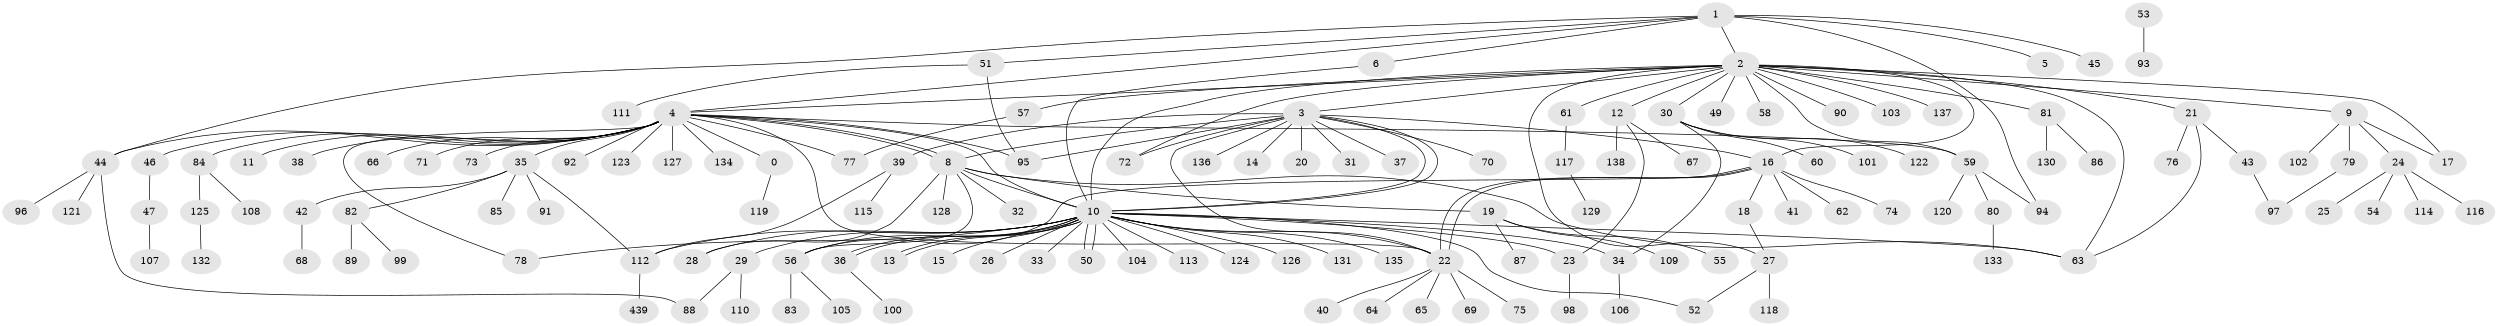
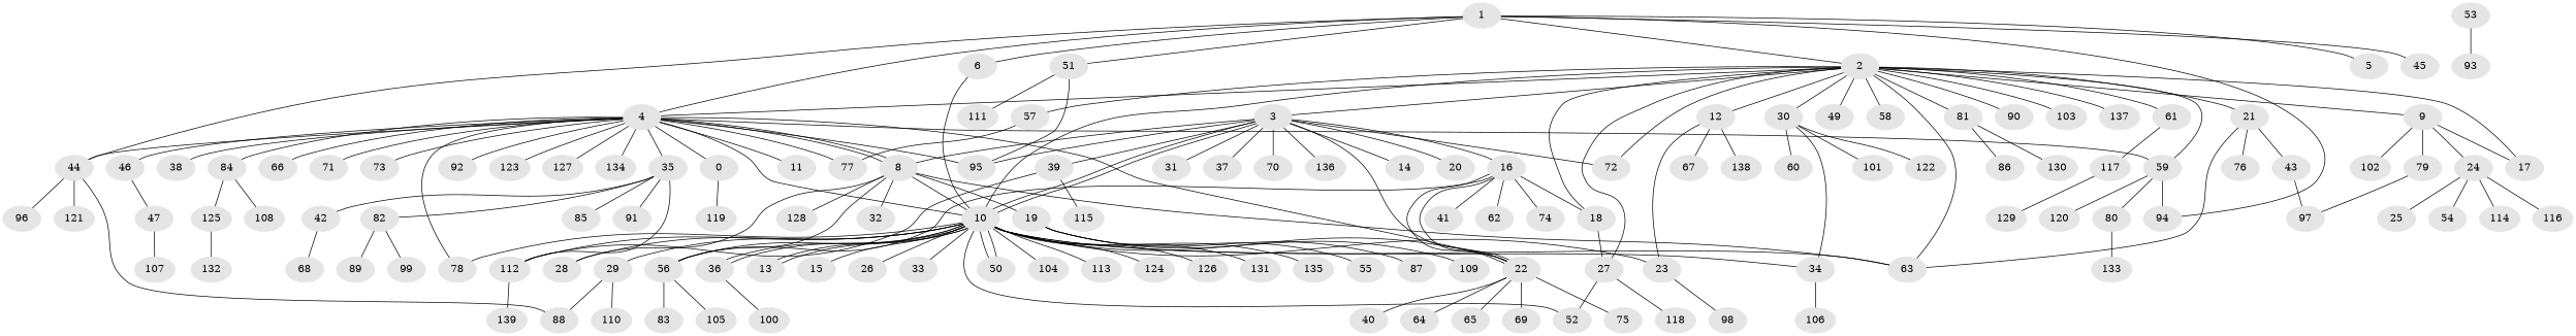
  graph {
    node [color=gray90 style=filled]
    1
    2
    4
    5
    6
    44
    45
    51
    94
    3
    9
    10
    12
    16
    17
    21
    27
    30
    49
    57
    58
    59
    61
    63
    72
    81
    90
    103
    137
    8
    22
    95
    n33 [label=0]
    11
    35
    38
    46
    66
    71
    73
    77
    78
    84
    92
    123
    127
    134
    88
    96
    121
    111
    14
    20
    31
    37
    39
    70
    136
    24
    79
    102
    28
    56
    13
    15
    23
    26
    29
    33
    34
    36
    50
    52
    104
    112
    113
    124
    126
    131
    135
    67
    138
    18
    41
    62
    74
    43
    76
    118
    60
    101
    122
    80
    120
    117
    86
    130
    19
    32
    128
    40
    64
    65
    69
    75
    115
    119
    42
    82
    85
    91
    47
    108
    125
    55
    87
    109
    83
    105
    25
    54
    114
    116
    97
    98
    110
    106
    100
-   139 [label=439]
+   139
    68
    89
    99
    53
    93
    107
    133
    129
    132
    1 -- 2
    1 -- 4
    1 -- 5
    1 -- 6
    1 -- 44
    1 -- 45
    1 -- 51
    1 -- 94
    2 -- 4
    2 -- 3
    2 -- 9
    2 -- 10
    2 -- 12
-   2 -- 16
+   2 -- 18
    2 -- 17
    2 -- 21
    2 -- 27
    2 -- 30
    2 -- 49
    2 -- 57
    2 -- 58
    2 -- 59
    2 -- 61
    2 -- 63
    2 -- 72
    2 -- 81
    2 -- 90
    2 -- 103
    2 -- 137
    4 -- 44
    4 -- 10
    4 -- 59
    4 -- 8
    4 -- 8
    4 -- 22
    4 -- 95
    4 -- n33
    4 -- 11
    4 -- 35
    4 -- 38
    4 -- 46
    4 -- 66
    4 -- 71
    4 -- 73
    4 -- 77
    4 -- 78
    4 -- 84
    4 -- 92
    4 -- 123
    4 -- 127
    4 -- 134
    6 -- 10
    44 -- 88
    44 -- 96
    44 -- 121
    51 -- 95
    51 -- 111
    3 -- 10
    3 -- 10
    3 -- 16
    3 -- 72
    3 -- 8
    3 -- 22
    3 -- 95
    3 -- 14
    3 -- 20
    3 -- 31
    3 -- 37
    3 -- 39
    3 -- 70
    3 -- 136
    9 -- 17
    9 -- 24
    9 -- 79
    9 -- 102
    10 -- 63
    10 -- 22
    10 -- 78
    10 -- 28
    10 -- 56
    10 -- 13
    10 -- 13
    10 -- 15
    10 -- 23
    10 -- 26
    10 -- 29
    10 -- 33
    10 -- 34
    10 -- 36
    10 -- 36
    10 -- 50
    10 -- 50
    10 -- 52
    10 -- 104
    10 -- 112
    10 -- 113
    10 -- 124
    10 -- 126
    10 -- 131
    10 -- 135
    12 -- 23
    12 -- 67
    12 -- 138
    16 -- 22
    16 -- 22
    16 -- 56
    16 -- 18
    16 -- 41
    16 -- 62
    16 -- 74
    21 -- 63
    21 -- 43
    21 -- 76
    27 -- 52
    27 -- 118
    30 -- 34
    30 -- 60
    30 -- 101
    30 -- 122
    57 -- 77
    59 -- 94
    59 -- 80
    59 -- 120
    61 -- 117
    81 -- 86
    81 -- 130
    8 -- 10
    8 -- 63
    8 -- 28
    8 -- 56
    8 -- 19
    8 -- 32
    8 -- 128
    22 -- 40
    22 -- 64
    22 -- 65
    22 -- 69
    22 -- 75
    n33 -- 119
    35 -- 112
    35 -- 42
    35 -- 82
    35 -- 85
    35 -- 91
    46 -- 47
    84 -- 108
    84 -- 125
    39 -- 112
    39 -- 115
    24 -- 25
    24 -- 54
    24 -- 114
    24 -- 116
    79 -- 97
    56 -- 83
    56 -- 105
    23 -- 98
    29 -- 88
    29 -- 110
    34 -- 106
    36 -- 100
    112 -- 139
    18 -- 27
    43 -- 97
    80 -- 133
    117 -- 129
    19 -- 55
    19 -- 87
    19 -- 109
    42 -- 68
    82 -- 89
    82 -- 99
    47 -- 107
    125 -- 132
    53 -- 93
  }
